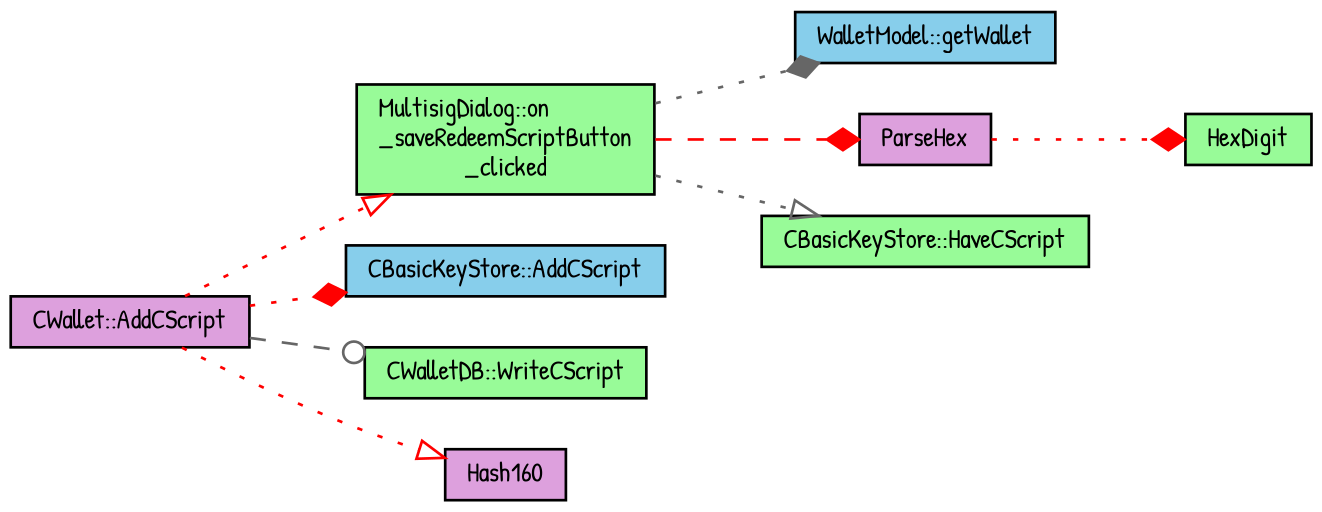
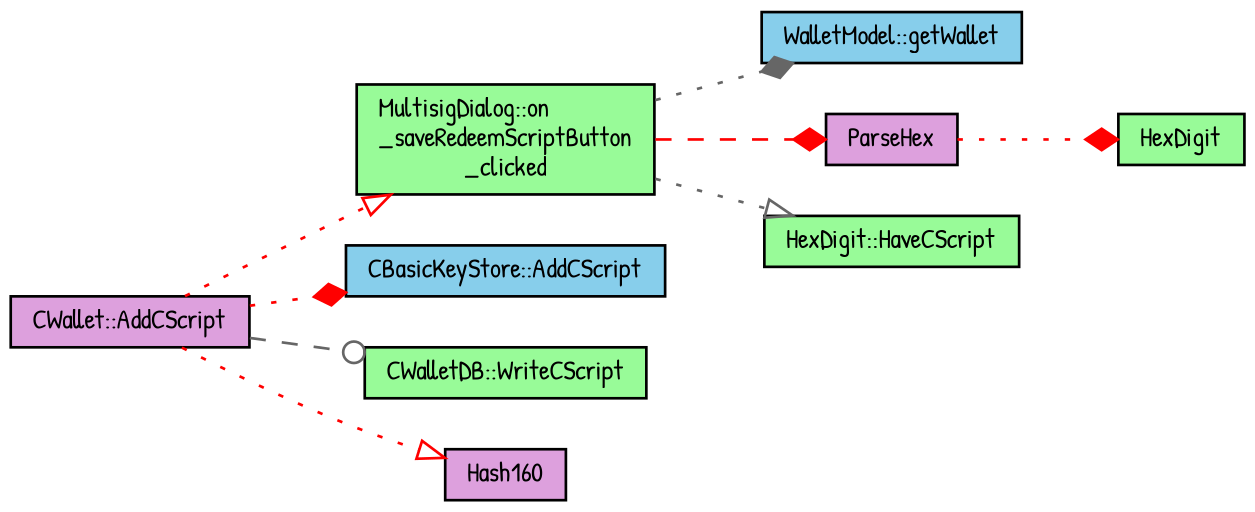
  digraph {
    fontname="Patrick Hand"
    rankdir=LR
    node [color=black fillcolor=palegreen fontname="Patrick Hand" fontsize=10 shape=record style=filled]
    edge [arrowhead=diamond color=red fontname="Patrick Hand" fontsize=10 labelfontname=Helvetica labelfontsize=10 style=dotted]
    n1 [fontcolor=black height=0.2 label="MultisigDialog::on\l_saveRedeemScriptButton\l_clicked" width=0.4]
    n2 [fillcolor=skyblue height=0.2 label="WalletModel::getWallet" width=0.4]
    n3 [fillcolor=plum height=0.2 label=ParseHex width=0.4]
-   n4 [height=0.2 label="CBasicKeyStore::HaveCScript" width=0.4]
+   n4 [height=0.2 label="HexDigit::HaveCScript" width=0.4]
    n5 [height=0.2 label=HexDigit width=0.4]
    n6 [fillcolor=plum height=0.2 label="CWallet::AddCScript" width=0.4]
    n7 [fillcolor=skyblue height=0.2 label="CBasicKeyStore::AddCScript" width=0.4]
    n8 [height=0.2 label="CWalletDB::WriteCScript" width=0.4]
    n9 [fillcolor=plum height=0.2 label=Hash160 width=0.4]
    n1 -> n2 [color=gray40]
    n1 -> n3 [style=dashed]
    n1 -> n4 [arrowhead=onormal color=gray40]
    n3 -> n5
    n6 -> n1 [arrowhead=onormal]
    n6 -> n7
    n6 -> n8 [arrowhead=odot color=gray40 style=dashed]
    n6 -> n9 [arrowhead=onormal]
  }
